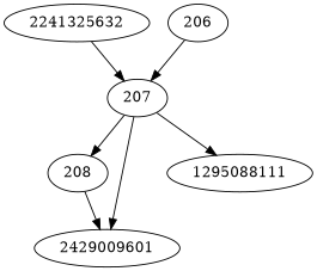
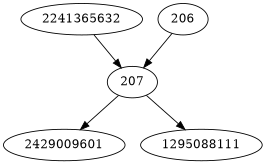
  strict digraph {
-   2241325632
+   2241325632 [label=2241365632]
    207
-   208
    2429009601
    1295088111
    206
    2241325632 -> 207
-   207 -> 208
    207 -> 2429009601
    207 -> 1295088111
-   208 -> 2429009601
    206 -> 207
  }
